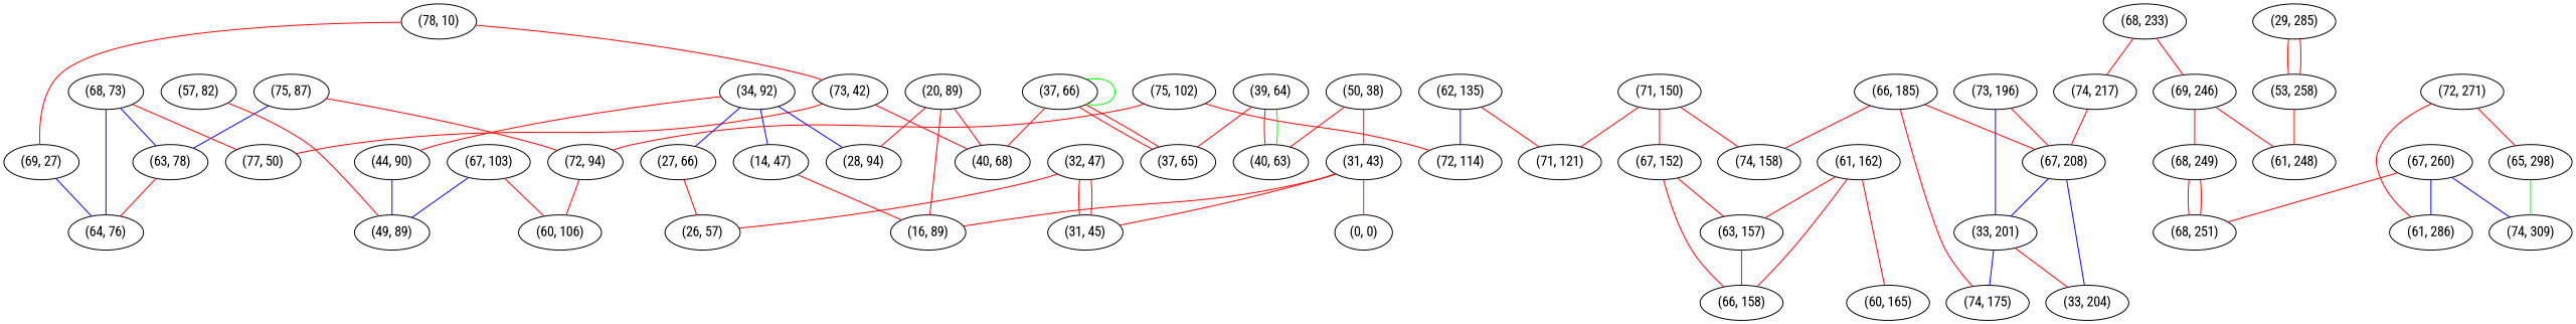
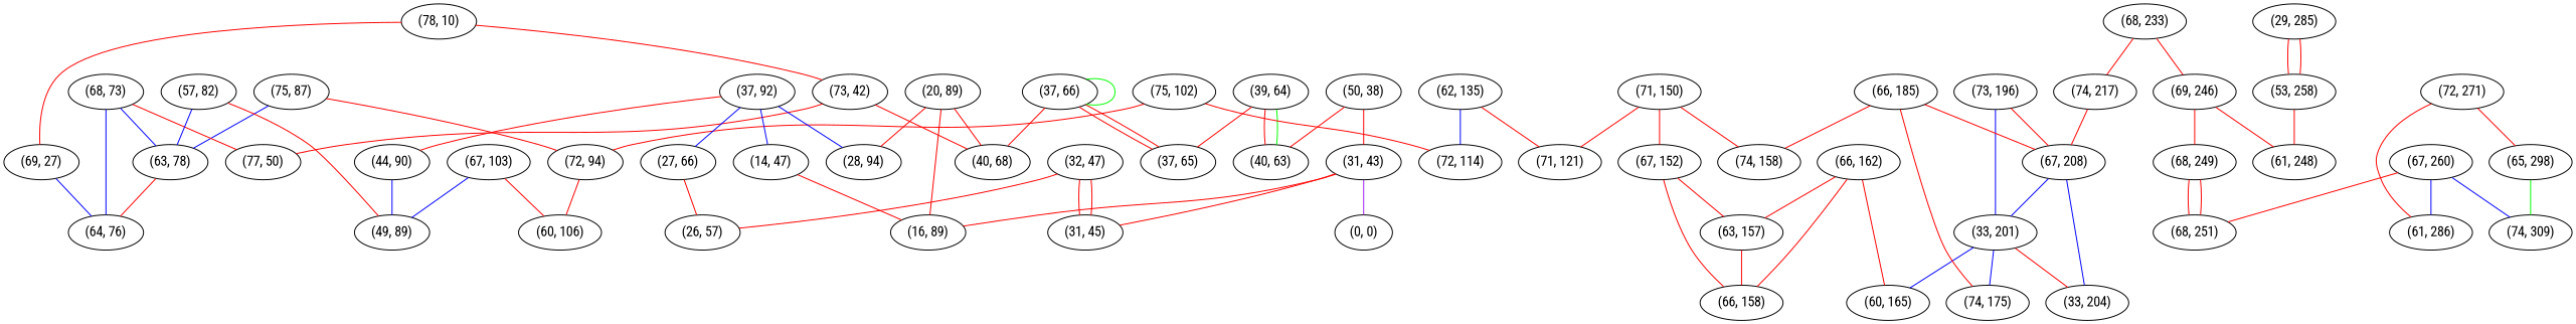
  graph {
    fontname="Roboto Condensed"
    node [fontname="Roboto Condensed"]
    edge [color=red fontname="Roboto Condensed" weight=1]
    "(78, 10)"
    "(73, 42)"
    "(69, 27)"
    "(77, 50)"
    "(40, 68)"
    "(64, 76)"
    "(68, 233)"
    "(74, 217)"
    "(69, 246)"
    n10 [label="(67, 208)"]
    "(68, 249)"
    "(61, 248)"
    "(73, 196)"
    "(33, 201)"
    "(33, 204)"
    "(60, 165)"
    "(74, 175)"
    "(29, 285)"
    "(53, 258)"
    "(75, 87)"
    "(63, 78)"
    "(72, 94)"
    "(60, 106)"
    "(50, 38)"
    "(31, 43)"
    "(40, 63)"
    "(0, 0)"
    "(31, 45)"
    "(16, 89)"
-   "(61, 162)"
+   "(61, 162)" [label="(66, 162)"]
    "(63, 157)"
    "(66, 158)"
    "(66, 185)"
    "(74, 158)"
    "(68, 251)"
    "(39, 64)"
    "(37, 65)"
    "(71, 150)"
    "(67, 152)"
    "(71, 121)"
    "(62, 135)"
    "(72, 114)"
    "(75, 102)"
    "(68, 73)"
    "(72, 271)"
    "(65, 298)"
    "(61, 286)"
    "(74, 309)"
    "(57, 82)"
    "(49, 89)"
-   "(37, 92)" [label="(34, 92)"]
+   "(37, 92)"
    "(44, 90)"
    n53 [label="(14, 47)"]
    "(27, 66)"
    "(28, 94)"
    "(26, 57)"
    "(67, 260)"
    "(20, 89)"
    "(67, 103)"
    "(37, 66)"
    "(32, 47)"
    "(78, 10)" -- "(73, 42)"
    "(78, 10)" -- "(69, 27)"
    "(73, 42)" -- "(77, 50)"
    "(73, 42)" -- "(40, 68)"
    "(69, 27)" -- "(64, 76)" [color=blue weight=3]
    "(68, 233)" -- "(74, 217)"
    "(68, 233)" -- "(69, 246)"
    "(74, 217)" -- n10
    "(69, 246)" -- "(68, 249)"
    "(69, 246)" -- "(61, 248)"
    n10 -- "(33, 201)" [color=blue weight=3]
    n10 -- "(33, 204)" [color=blue weight=3]
    "(68, 249)" -- "(68, 251)"
    "(68, 249)" -- "(68, 251)"
    "(73, 196)" -- n10
    "(73, 196)" -- "(33, 201)" [color=blue weight=3]
    "(33, 201)" -- "(33, 204)"
+   "(33, 201)" -- "(60, 165)" [color=blue weight=3]
    "(33, 201)" -- "(74, 175)" [color=blue weight=3]
    "(29, 285)" -- "(53, 258)"
    "(29, 285)" -- "(53, 258)"
    "(53, 258)" -- "(61, 248)"
    "(75, 87)" -- "(63, 78)" [color=blue weight=3]
    "(75, 87)" -- "(72, 94)"
    "(63, 78)" -- "(64, 76)"
    "(72, 94)" -- "(60, 106)"
    "(50, 38)" -- "(31, 43)"
    "(50, 38)" -- "(40, 63)"
    "(31, 43)" -- "(0, 0)" [color=purple weight=4]
    "(31, 43)" -- "(31, 45)"
    "(31, 43)" -- "(16, 89)"
    "(61, 162)" -- "(60, 165)"
    "(61, 162)" -- "(63, 157)"
    "(61, 162)" -- "(66, 158)"
    "(63, 157)" -- "(66, 158)"
    "(66, 185)" -- n10
    "(66, 185)" -- "(74, 175)"
    "(66, 185)" -- "(74, 158)"
    "(39, 64)" -- "(40, 63)"
    "(39, 64)" -- "(40, 63)" [color=green weight=2]
    "(39, 64)" -- "(37, 65)"
    "(71, 150)" -- "(74, 158)"
    "(71, 150)" -- "(67, 152)"
    "(71, 150)" -- "(71, 121)"
    "(67, 152)" -- "(63, 157)"
    "(67, 152)" -- "(66, 158)"
    "(62, 135)" -- "(71, 121)"
    "(62, 135)" -- "(72, 114)" [color=blue weight=3]
    "(75, 102)" -- "(72, 94)"
    "(75, 102)" -- "(72, 114)"
    "(68, 73)" -- "(77, 50)"
    "(68, 73)" -- "(64, 76)" [color=blue weight=3]
    "(68, 73)" -- "(63, 78)" [color=blue weight=3]
    "(72, 271)" -- "(65, 298)"
    "(72, 271)" -- "(61, 286)"
    "(65, 298)" -- "(74, 309)" [color=green weight=2]
+   "(57, 82)" -- "(63, 78)" [color=blue weight=3]
    "(57, 82)" -- "(49, 89)"
    "(37, 92)" -- "(44, 90)"
    "(37, 92)" -- n53 [color=blue weight=3]
    "(37, 92)" -- "(27, 66)" [color=blue weight=3]
    "(37, 92)" -- "(28, 94)" [color=blue weight=3]
    "(44, 90)" -- "(49, 89)" [color=blue weight=3]
    n53 -- "(16, 89)"
    "(27, 66)" -- "(26, 57)"
    "(67, 260)" -- "(68, 251)"
    "(67, 260)" -- "(61, 286)" [color=blue weight=3]
    "(67, 260)" -- "(74, 309)" [color=blue weight=3]
    "(20, 89)" -- "(40, 68)"
    "(20, 89)" -- "(16, 89)"
    "(20, 89)" -- "(28, 94)"
    "(67, 103)" -- "(60, 106)"
    "(67, 103)" -- "(49, 89)" [color=blue weight=3]
    "(37, 66)" -- "(40, 68)"
    "(37, 66)" -- "(37, 65)"
    "(37, 66)" -- "(37, 65)"
    "(37, 66)" -- "(37, 66)" [color=green weight=2]
    "(32, 47)" -- "(31, 45)"
    "(32, 47)" -- "(31, 45)"
    "(32, 47)" -- "(26, 57)"
  }
